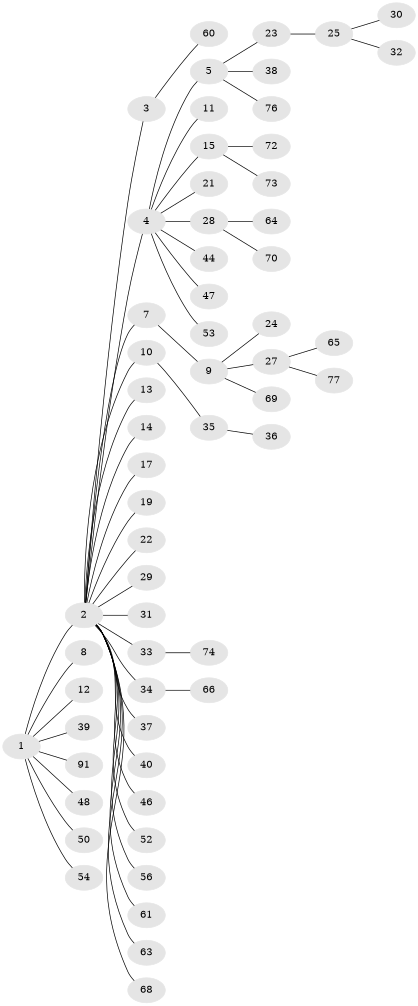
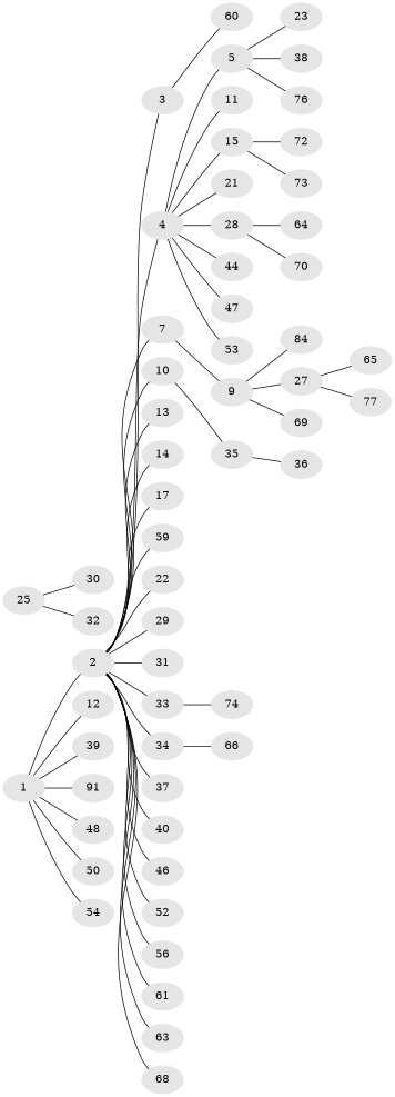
  graph {
    rankdir=LR
    node [color=gray90 style=filled]
    1 [super="+18"]
    2 [super="+16"]
-   8
    12
    39
    n6 [label=91]
    48
    50
    54 [super="+58"]
    3 [super="+6"]
    4 [super="+20"]
    7 [super="+26"]
    10 [super="+75"]
    13
    14
    17
-   19 [super="+78"]
+   19 [super="+78" label=59]
    22
    29 [super="+57"]
    31
    33
    34 [super="+67"]
    37
    40 [super="+55"]
    46
    52
    56
    61
    63
    68
    60
    5 [super="+43"]
    11
    15 [super="+49"]
    21 [super="+71"]
    28 [super="+79"]
    44
    47 [super="+59"]
    53
    9 [super="+51"]
    35 [super="+42"]
    74
    66
    23
    38
    76
    72
    73
    64
    70
    25 [super="+45"]
-   24
+   24 [label=84]
    27 [super="+62"]
    69
    65
    77
    36
    30
    32
    1 -- 2
-   1 -- 8
    1 -- 12
    1 -- 39
    1 -- n6
    1 -- 48
    1 -- 50
    1 -- 54
    2 -- 3
    2 -- 4
    2 -- 7
    2 -- 10
    2 -- 13
    2 -- 14
    2 -- 17
    2 -- 19
    2 -- 22
    2 -- 29
    2 -- 31
    2 -- 33
    2 -- 34
    2 -- 37
    2 -- 40
    2 -- 46
    2 -- 52
    2 -- 56
    2 -- 61
    2 -- 63
    2 -- 68
    3 -- 60
    4 -- 5
    4 -- 11
    4 -- 15
    4 -- 21
    4 -- 28
    4 -- 44
    4 -- 47
    4 -- 53
    7 -- 9
    10 -- 35
    33 -- 74
    34 -- 66
    5 -- 23
    5 -- 38
    5 -- 76
    15 -- 72
    15 -- 73
    28 -- 64
    28 -- 70
    9 -- 24
    9 -- 27
    9 -- 69
    35 -- 36
-   23 -- 25
    25 -- 30
    25 -- 32
    27 -- 65
    27 -- 77
  }
